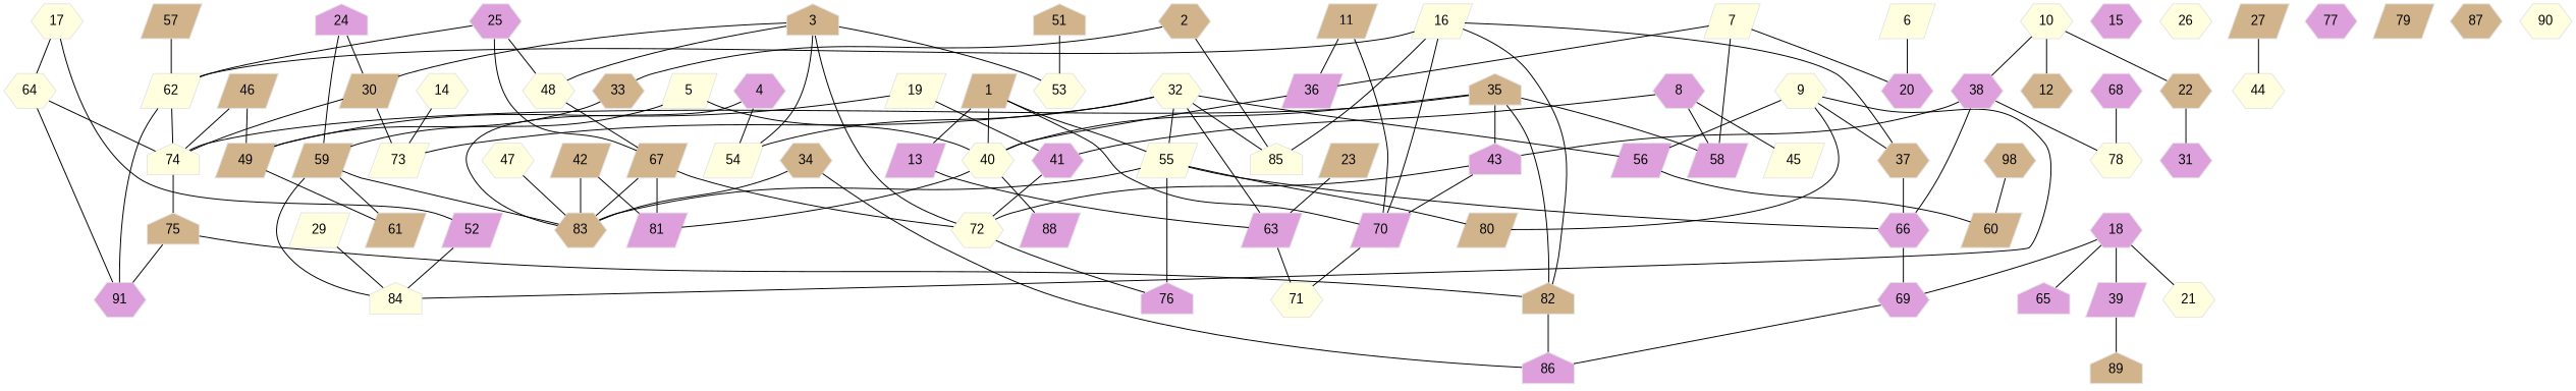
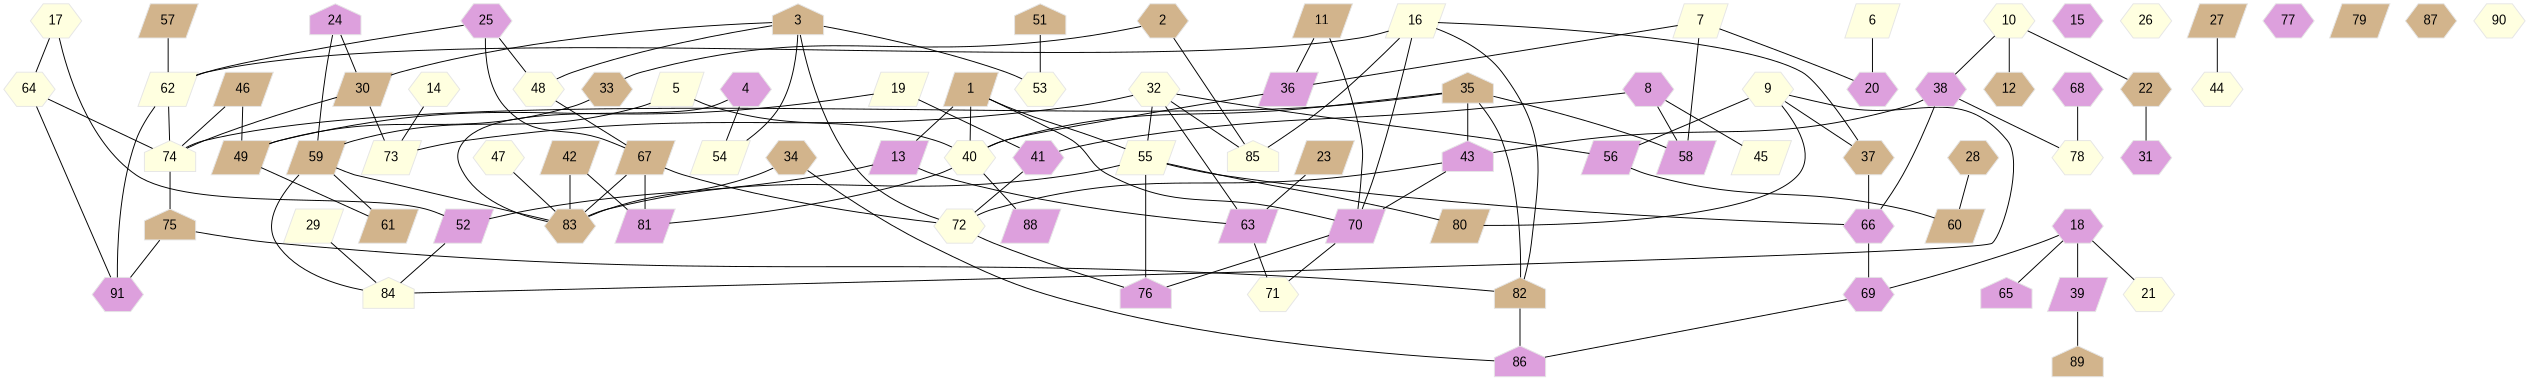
  graph {
    fontname="Liberation Sans"
    node [color=gray90 fillcolor=lightyellow fontname="Liberation Sans" shape=hexagon style=filled]
    edge [fontname="Liberation Sans"]
    1 [fillcolor=tan shape=parallelogram]
    13 [fillcolor=plum shape=parallelogram]
    40
    55 [shape=parallelogram]
    70 [fillcolor=plum shape=parallelogram]
    52 [fillcolor=plum shape=parallelogram]
    63 [fillcolor=plum shape=parallelogram]
    81 [fillcolor=plum shape=parallelogram]
    88 [fillcolor=plum shape=parallelogram]
    83 [fillcolor=tan]
    80 [fillcolor=tan shape=parallelogram]
    66 [fillcolor=plum]
    76 [fillcolor=plum shape=house]
    71
    2 [fillcolor=tan]
    33 [fillcolor=tan]
    85 [shape=house]
    49 [fillcolor=tan shape=parallelogram]
    3 [fillcolor=tan shape=house]
    30 [fillcolor=tan shape=parallelogram]
    48
    53
    54 [shape=parallelogram]
    72
    73 [shape=parallelogram]
    74 [shape=house]
    67 [fillcolor=tan shape=parallelogram]
    4 [fillcolor=plum]
    5 [shape=parallelogram]
    59 [fillcolor=tan shape=parallelogram]
    84 [shape=house]
    61 [fillcolor=tan shape=parallelogram]
    6 [shape=parallelogram]
    20 [fillcolor=plum]
    7 [shape=parallelogram]
    36 [fillcolor=plum shape=parallelogram]
    58 [fillcolor=plum shape=parallelogram]
    8 [fillcolor=plum]
    41 [fillcolor=plum]
    45 [shape=parallelogram]
    37 [fillcolor=tan]
    9
    56 [fillcolor=plum shape=parallelogram]
    60 [fillcolor=tan shape=parallelogram]
    12 [fillcolor=tan]
    10
    22 [fillcolor=tan]
    38 [fillcolor=plum]
    31 [fillcolor=plum]
    43 [fillcolor=plum shape=house]
    78
    11 [fillcolor=tan shape=parallelogram]
    14
    15 [fillcolor=plum]
    16 [shape=parallelogram]
    62 [shape=parallelogram]
    82 [fillcolor=tan shape=house]
    91 [fillcolor=plum]
    86 [fillcolor=plum shape=house]
    17
    64
    18 [fillcolor=plum]
    21
    39 [fillcolor=plum shape=parallelogram]
    65 [fillcolor=plum shape=house]
    69 [fillcolor=plum]
    89 [fillcolor=tan shape=house]
    19 [shape=parallelogram]
    23 [fillcolor=tan shape=parallelogram]
    24 [fillcolor=plum shape=house]
    25 [fillcolor=plum]
    26
    27 [fillcolor=tan shape=parallelogram]
    44
-   28 [fillcolor=tan label=98]
+   28 [fillcolor=tan]
    29 [shape=parallelogram]
    75 [fillcolor=tan shape=house]
    32
    34 [fillcolor=tan]
    35 [fillcolor=tan shape=house]
    42 [fillcolor=tan shape=parallelogram]
    46 [fillcolor=tan shape=parallelogram]
    47
    51 [fillcolor=tan shape=house]
    57 [fillcolor=tan shape=parallelogram]
    68 [fillcolor=plum]
    77 [fillcolor=plum]
    79 [fillcolor=tan shape=parallelogram]
    87 [fillcolor=tan]
    90
    1 -- 13
    1 -- 40
    1 -- 55
    1 -- 70
+   13 -- 52
    13 -- 63
    40 -- 81
    40 -- 88
    55 -- 83
    55 -- 80
    55 -- 66
    55 -- 76
+   70 -- 76
    70 -- 71
    52 -- 84
    63 -- 71
    66 -- 69
    2 -- 33
    2 -- 85
    33 -- 49
    49 -- 61
    3 -- 30
    3 -- 48
    3 -- 53
    3 -- 54
    3 -- 72
    30 -- 73
    30 -- 74
    48 -- 67
    72 -- 76
    74 -- 75
    67 -- 81
    67 -- 83
    67 -- 72
    4 -- 83
    4 -- 54
    5 -- 40
    5 -- 59
    59 -- 83
    59 -- 84
    59 -- 61
    6 -- 20
    7 -- 20
    7 -- 36
    7 -- 58
    36 -- 40
    8 -- 58
    8 -- 41
    8 -- 45
    41 -- 72
    37 -- 66
    9 -- 80
    9 -- 84
    9 -- 37
    9 -- 56
    56 -- 60
    10 -- 12
    10 -- 22
    10 -- 38
    22 -- 31
    38 -- 66
    38 -- 43
    38 -- 78
    43 -- 70
    43 -- 72
    11 -- 70
    11 -- 36
    14 -- 73
    16 -- 70
    16 -- 85
    16 -- 37
    16 -- 62
    16 -- 82
    62 -- 74
    62 -- 91
    82 -- 86
    17 -- 52
    17 -- 64
    64 -- 74
    64 -- 91
    18 -- 21
    18 -- 39
    18 -- 65
    18 -- 69
    39 -- 89
    69 -- 86
    19 -- 49
    19 -- 41
    23 -- 63
    24 -- 30
    24 -- 59
    25 -- 48
    25 -- 67
    25 -- 62
    27 -- 44
    28 -- 60
    29 -- 84
    75 -- 82
    75 -- 91
    32 -- 55
    32 -- 63
    32 -- 85
-   32 -- 54
    32 -- 73
    32 -- 56
    34 -- 83
    34 -- 86
    35 -- 40
    35 -- 74
    35 -- 58
    35 -- 43
    35 -- 82
    42 -- 81
    42 -- 83
    46 -- 49
    46 -- 74
    47 -- 83
    51 -- 53
    57 -- 62
    68 -- 78
  }
